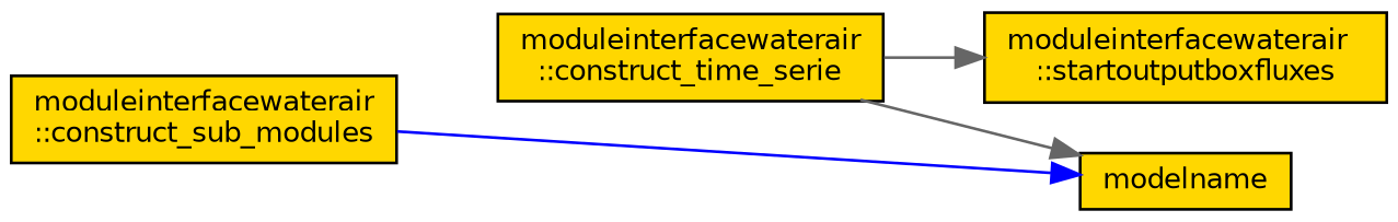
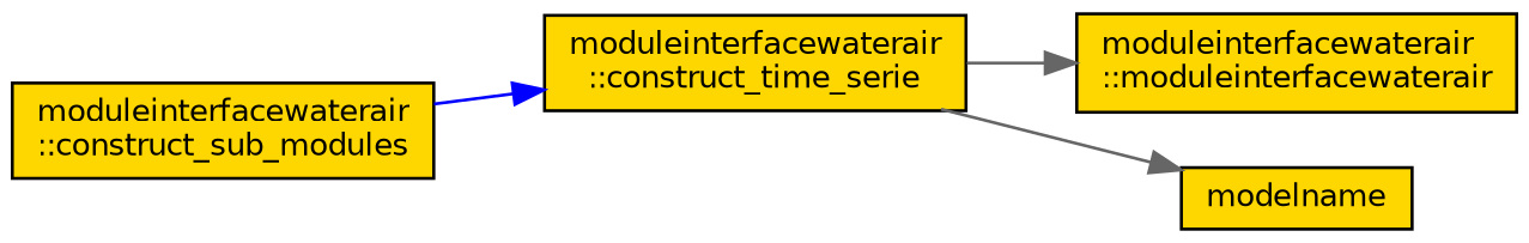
  digraph {
    rankdir=LR
    node [color=black fillcolor=gold fontname=Helvetica fontsize=10 shape=record style=filled]
    edge [color=gray40 fontname=Helvetica fontsize=10 labelfontname=Helvetica labelfontsize=10 style=solid]
    n1 [fontcolor=black height=0.2 label="moduleinterfacewaterair\l::construct_sub_modules" width=0.4]
    n2 [height=0.2 label="moduleinterfacewaterair\l::construct_time_serie" width=0.4]
-   n3 [height=0.2 label="moduleinterfacewaterair\l::startoutputboxfluxes" width=0.4]
+   n3 [height=0.2 label="moduleinterfacewaterair\l::moduleinterfacewaterair" width=0.4]
    n4 [height=0.2 label=modelname width=0.4]
-   n1 -> n4 [color=blue]
+   n1 -> n2 [color=blue]
    n2 -> n3
    n2 -> n4
  }
